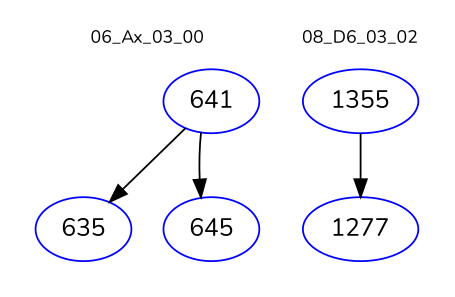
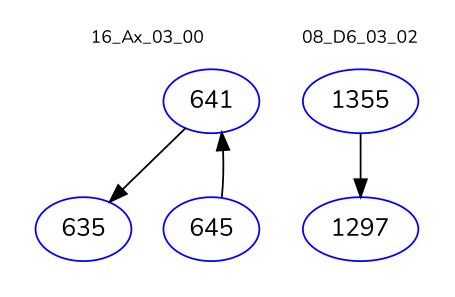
  digraph {
    fontname=Nunito
    node [color=blue fontname=Nunito]
    edge [color=black fontname=Nunito]
    n1 [label=641]
    n2 [label=635]
    n3 [label=645]
    n4 [label=1355]
-   n5 [label=1277]
+   n5 [label=1297]
    subgraph cluster_1 {
      color=white
      fontsize=10
-     label="06_Ax_03_00"
+     label="16_Ax_03_00"
      n1
      n2
      n3
    }
    subgraph cluster_2 {
      color=white
      fontsize=10
      label="08_D6_03_02"
      n4
      n5
    }
    n1 -> n2
-   n1 -> n3
+   n3 -> n1
    n4 -> n5
  }
